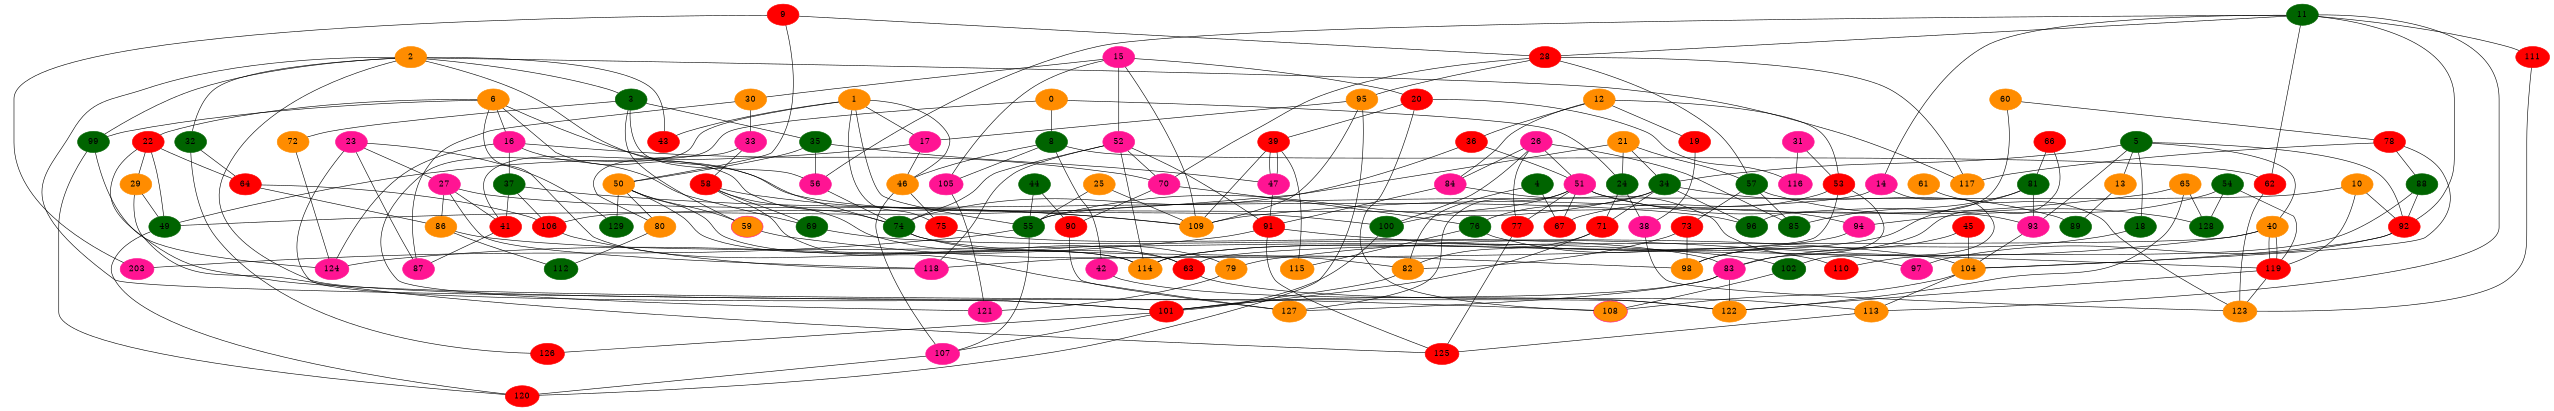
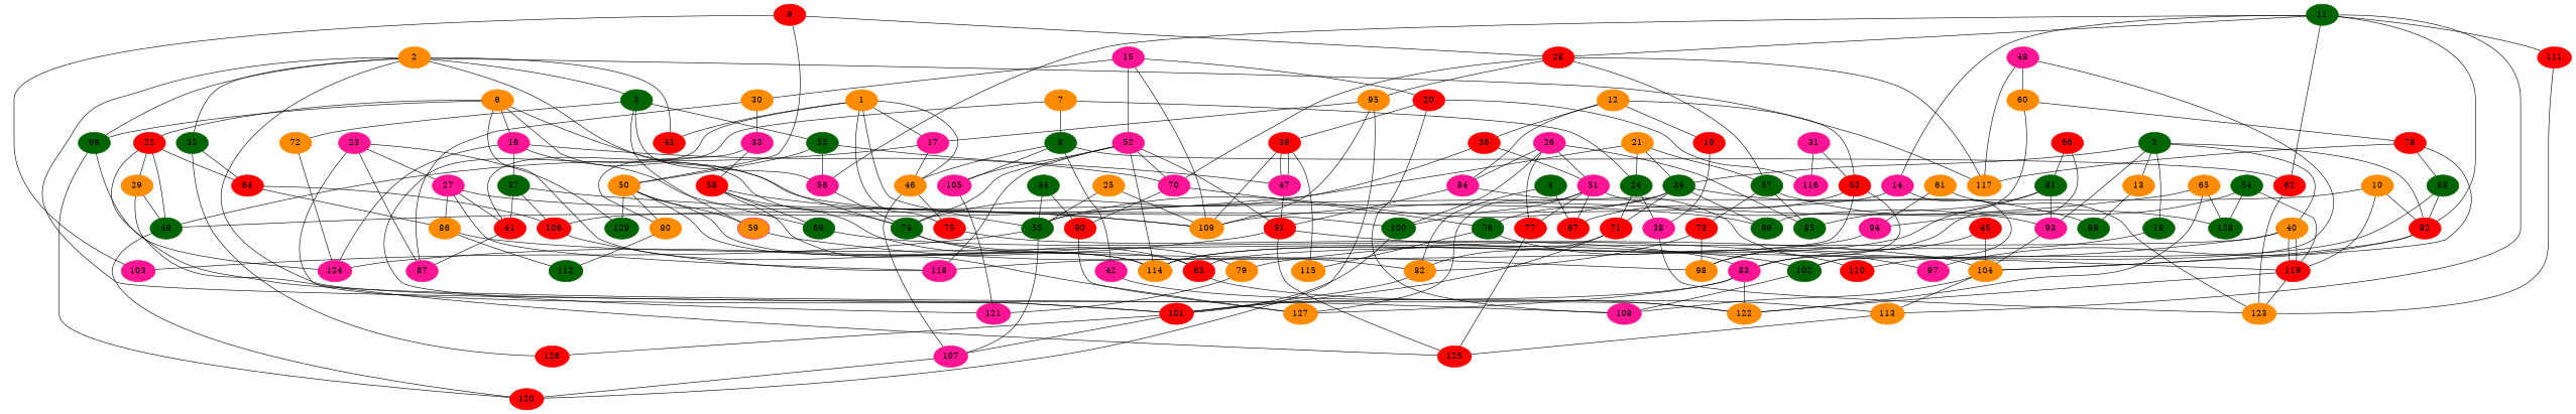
  graph {
    node [color=darkorange style=filled]
    17 [color=deeppink]
    1
    43 [color=red]
    46
    55 [color=darkgreen]
    75 [color=red]
    121 [color=deeppink]
    49 [color=darkgreen]
    107 [color=deeppink]
-   103 [color=deeppink label=203]
+   103 [color=deeppink]
    83 [color=deeppink]
    2
    3 [color=darkgreen]
    32 [color=darkgreen]
    74 [color=darkgreen]
    99 [color=darkgreen]
    101 [color=red]
    117
    122
    35 [color=darkgreen]
    56 [color=deeppink]
    59 [color=deeppink fillcolor=darkorange]
    72
    64 [color=red]
    126 [color=red]
    82
    79
    124 [color=deeppink]
    120 [color=red]
    50
    47 [color=deeppink]
    98
    4 [color=darkgreen]
    67 [color=red]
    5 [color=darkgreen]
    13
    18 [color=darkgreen]
    34 [color=darkgreen]
    40
    92 [color=red]
    93 [color=deeppink]
    89 [color=darkgreen]
    71 [color=red]
    96 [color=darkgreen]
    76 [color=darkgreen]
    119 [color=red]
    63 [color=red]
    104
    97 [color=deeppink]
    6
    16 [color=deeppink]
    22 [color=red]
    100 [color=darkgreen]
    114
    37 [color=darkgreen]
    69 [color=darkgreen]
    70 [color=deeppink]
-   108 [color=deeppink fillcolor=darkorange]
+   108 [color=deeppink]
    29
    8 [color=darkgreen]
-   7 [label=0]
+   7
    24 [color=darkgreen]
    41 [color=red]
    42 [color=deeppink]
    62 [color=red]
    105 [color=deeppink]
    38 [color=deeppink]
    87 [color=deeppink]
    123
    9 [color=red]
    28 [color=red]
    57 [color=darkgreen]
    95
    129 [color=darkgreen]
    80
    10
    11 [color=darkgreen]
    14 [color=deeppink]
    111 [color=red]
    113
    102 [color=darkgreen]
    106 [color=red]
    125 [color=red]
    19 [color=red]
    12
    36 [color=red]
    53 [color=red]
    84 [color=deeppink]
    51 [color=deeppink]
    118 [color=deeppink]
    91 [color=red]
    15 [color=deeppink]
    20 [color=red]
    30
    52 [color=deeppink]
    109
    39 [color=red]
    116 [color=deeppink]
    33 [color=deeppink]
    90 [color=red]
    127
    115
    21
    85 [color=darkgreen]
    128 [color=darkgreen]
    73 [color=red]
    86
    23 [color=deeppink]
    27 [color=deeppink]
    25
    26 [color=deeppink]
    77 [color=red]
    112 [color=darkgreen]
    58 [color=red]
    31 [color=deeppink]
    110 [color=red]
    44 [color=darkgreen]
    45 [color=red]
+   48 [color=deeppink]
    60
    78 [color=red]
    54 [color=darkgreen]
    94 [color=deeppink]
    88 [color=darkgreen]
    61
    65
    66 [color=red]
    81 [color=darkgreen]
    17 -- 46
    17 -- 49
    1 -- 17
    1 -- 43
    1 -- 46
    1 -- 55
    1 -- 75
    1 -- 121
    46 -- 75
    46 -- 107
    55 -- 107
    55 -- 103
    75 -- 83
    49 -- 120
    107 -- 120
    83 -- 101
    83 -- 122
    83 -- 127
    2 -- 43
    2 -- 3
    2 -- 32
    2 -- 74
    2 -- 99
    2 -- 101
    2 -- 117
    2 -- 122
    3 -- 35
    3 -- 56
    3 -- 59
    3 -- 72
    32 -- 64
    32 -- 126
    74 -- 82
    74 -- 79
    99 -- 124
    99 -- 120
    101 -- 107
    101 -- 126
    35 -- 56
    35 -- 50
    35 -- 47
    56 -- 74
    59 -- 98
    72 -- 124
    64 -- 106
    64 -- 86
    82 -- 101
    79 -- 121
    50 -- 59
    50 -- 63
    50 -- 114
    50 -- 129
    50 -- 80
    47 -- 91
    4 -- 82
    4 -- 67
    5 -- 13
    5 -- 18
    5 -- 34
    5 -- 40
    5 -- 92
    5 -- 93
    13 -- 89
    18 -- 83
    34 -- 55
    34 -- 89
    34 -- 71
    34 -- 96
    34 -- 76
    40 -- 79
    40 -- 119
    40 -- 119
    40 -- 63
    92 -- 104
    92 -- 97
    93 -- 104
    71 -- 101
    71 -- 82
    76 -- 115
    76 -- 110
    119 -- 122
    119 -- 123
    63 -- 113
    104 -- 108
    104 -- 113
    6 -- 74
    6 -- 99
    6 -- 16
    6 -- 22
    6 -- 100
    6 -- 114
    16 -- 124
    16 -- 37
    16 -- 69
    16 -- 70
    22 -- 49
    22 -- 64
    22 -- 108
    22 -- 29
    100 -- 101
    37 -- 41
    37 -- 106
    37 -- 109
    69 -- 104
    70 -- 76
    70 -- 90
    29 -- 49
    29 -- 125
    8 -- 46
    8 -- 42
    8 -- 62
    8 -- 105
    7 -- 8
    7 -- 24
    7 -- 41
    24 -- 71
    24 -- 38
    41 -- 87
    42 -- 122
    62 -- 123
    105 -- 121
    38 -- 123
    9 -- 103
    9 -- 50
    9 -- 28
    28 -- 117
    28 -- 70
    28 -- 57
    28 -- 95
    57 -- 85
    57 -- 128
    57 -- 73
    95 -- 17
    95 -- 120
    95 -- 109
    80 -- 112
    10 -- 55
    10 -- 92
    10 -- 119
    11 -- 56
    11 -- 92
    11 -- 62
    11 -- 28
    11 -- 14
    11 -- 111
    11 -- 113
    14 -- 102
    14 -- 106
    111 -- 123
    113 -- 125
    102 -- 108
    106 -- 118
    19 -- 38
    12 -- 19
    12 -- 36
    12 -- 53
    12 -- 84
    36 -- 74
    36 -- 51
    53 -- 83
    53 -- 67
    53 -- 118
    84 -- 97
    84 -- 91
    51 -- 67
    51 -- 93
    51 -- 100
    51 -- 127
    51 -- 77
    91 -- 124
    91 -- 119
    91 -- 125
-   15 -- 105
+   52 -- 105
    15 -- 20
    15 -- 30
    15 -- 52
    15 -- 109
    20 -- 108
    20 -- 39
    20 -- 116
    30 -- 87
    30 -- 33
    52 -- 74
    52 -- 114
    52 -- 70
    52 -- 118
    52 -- 91
    39 -- 47
    39 -- 47
    39 -- 109
    39 -- 115
    33 -- 80
    33 -- 58
    90 -- 127
    21 -- 49
    21 -- 34
    21 -- 24
    21 -- 57
    73 -- 82
    73 -- 98
    86 -- 102
    86 -- 112
    23 -- 101
    23 -- 87
    23 -- 129
    23 -- 27
    27 -- 96
    27 -- 41
    27 -- 118
    27 -- 86
    25 -- 55
    25 -- 109
    26 -- 100
    26 -- 84
    26 -- 51
    26 -- 85
    26 -- 77
    77 -- 125
    58 -- 63
    58 -- 69
    58 -- 109
    58 -- 127
    31 -- 53
    31 -- 116
    44 -- 55
    44 -- 90
    45 -- 98
    45 -- 104
+   48 -- 117
+   48 -- 102
+   48 -- 60
    60 -- 96
    60 -- 78
    78 -- 117
    78 -- 104
    78 -- 88
    54 -- 119
    54 -- 128
    54 -- 94
    94 -- 114
    88 -- 92
    88 -- 110
    61 -- 123
-   51 -- 94
+   61 -- 94
    65 -- 122
    65 -- 109
    65 -- 128
    66 -- 98
    66 -- 81
    81 -- 93
    81 -- 114
    81 -- 85
  }
